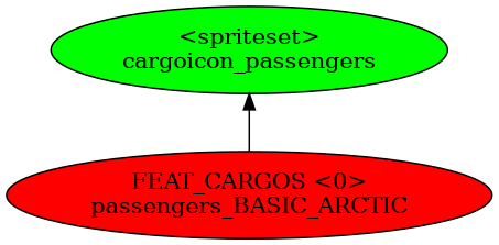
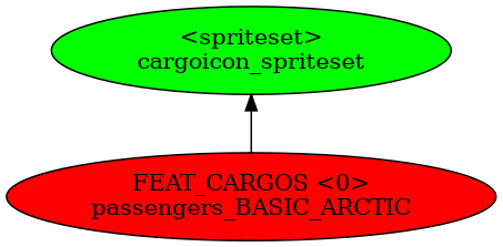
  digraph {
    rankdir=BT
    node [style=filled]
-   n1 [fillcolor=green label="<spriteset>\ncargoicon_passengers"]
+   n1 [fillcolor=green label="<spriteset>\ncargoicon_spriteset"]
    n2 [fillcolor=red label="FEAT_CARGOS <0>\npassengers_BASIC_ARCTIC"]
    n2 -> n1
  }
